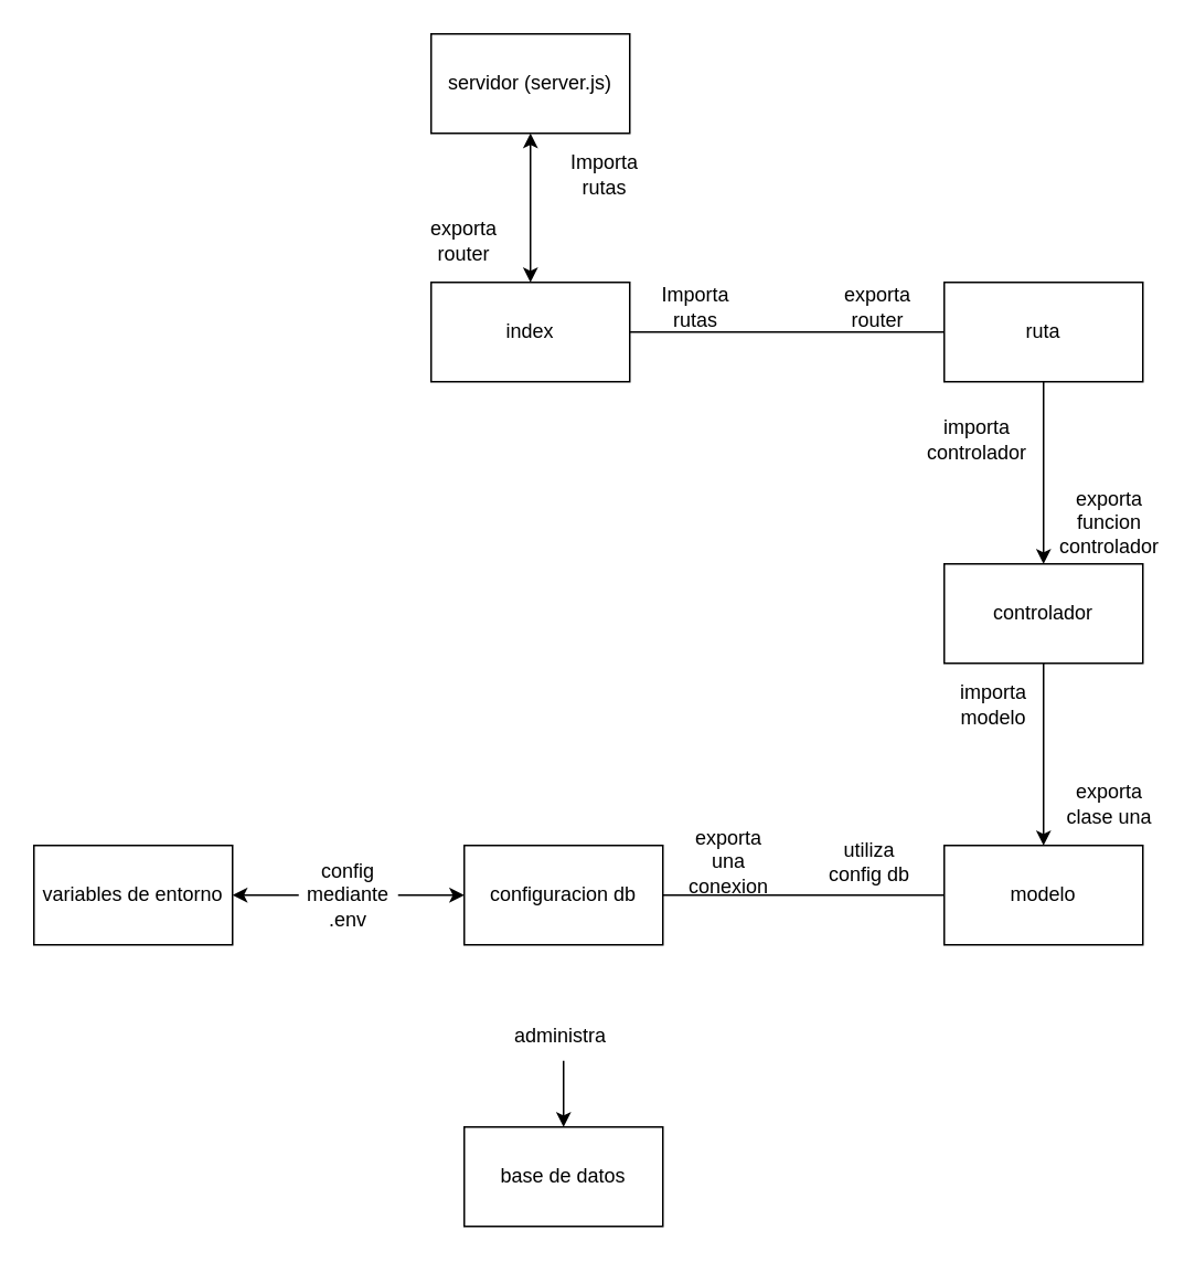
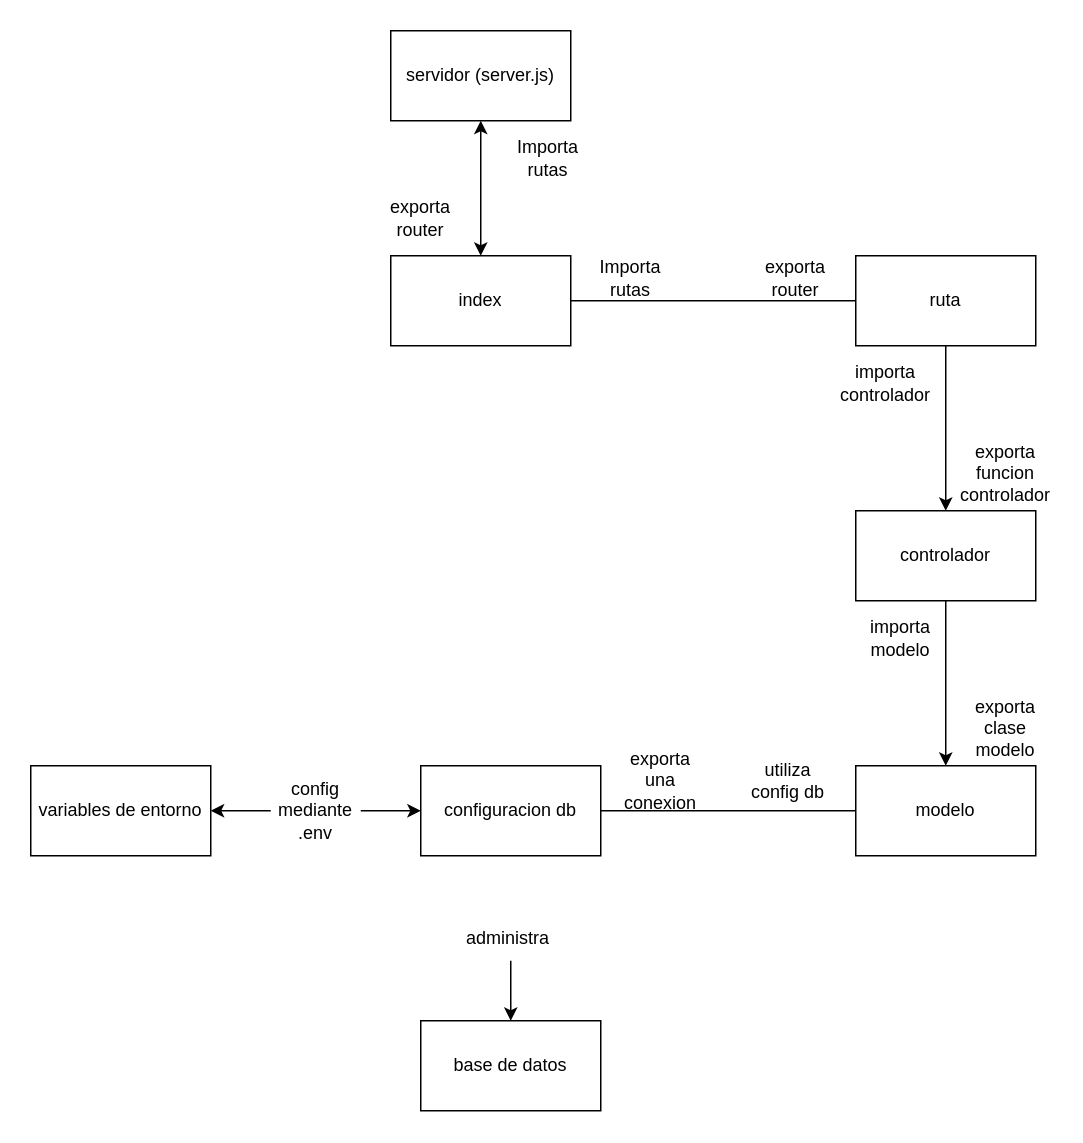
  <mxCell id="0" />
  <mxCell id="1" parent="0" />
  <mxCell id="2" value="" style="edgeStyle=none;html=1;startArrow=classic;startFill=1;exitX=0.5;exitY=1;exitDx=0;exitDy=0;" edge="1" parent="1" source="3" target="5"><mxGeometry relative="1" as="geometry"><mxPoint x="260" y="140" as="sourcePoint" /></mxGeometry></mxCell>
  <mxCell id="3" value="servidor (server.js)" style="rounded=0;whiteSpace=wrap;html=1;" vertex="1" parent="1"><mxGeometry x="260" y="20" width="120" height="60" as="geometry" /></mxCell>
  <mxCell id="4" style="edgeStyle=none;html=1;exitX=0;exitY=0.5;exitDx=0;exitDy=0;entryX=0;entryY=0.5;entryDx=0;entryDy=0;" edge="1" parent="1" source="7" target="5"><mxGeometry relative="1" as="geometry"><mxPoint x="690" y="200" as="sourcePoint" /></mxGeometry></mxCell>
  <mxCell id="5" value="index" style="rounded=0;whiteSpace=wrap;html=1;" vertex="1" parent="1"><mxGeometry x="260" y="170" width="120" height="60" as="geometry" /></mxCell>
  <mxCell id="6" style="edgeStyle=none;html=1;exitX=0.5;exitY=1;exitDx=0;exitDy=0;entryX=0.5;entryY=0;entryDx=0;entryDy=0;" edge="1" parent="1" source="7" target="9"><mxGeometry relative="1" as="geometry" /></mxCell>
  <mxCell id="7" value="ruta" style="rounded=0;whiteSpace=wrap;html=1;" vertex="1" parent="1"><mxGeometry x="570" y="170" width="120" height="60" as="geometry" /></mxCell>
  <mxCell id="8" style="edgeStyle=none;html=1;exitX=0.5;exitY=1;exitDx=0;exitDy=0;entryX=0.5;entryY=0;entryDx=0;entryDy=0;" edge="1" parent="1" source="9" target="11"><mxGeometry relative="1" as="geometry" /></mxCell>
  <mxCell id="9" value="controlador" style="rounded=0;whiteSpace=wrap;html=1;" vertex="1" parent="1"><mxGeometry x="570" y="340" width="120" height="60" as="geometry" /></mxCell>
  <mxCell id="10" style="edgeStyle=none;html=1;exitX=1;exitY=0.5;exitDx=0;exitDy=0;entryX=0;entryY=0.5;entryDx=0;entryDy=0;" edge="1" parent="1" source="11" target="14"><mxGeometry relative="1" as="geometry" /></mxCell>
  <mxCell id="11" value="modelo" style="rounded=0;whiteSpace=wrap;html=1;" vertex="1" parent="1"><mxGeometry x="570" y="510" width="120" height="60" as="geometry" /></mxCell>
  <mxCell id="12" style="edgeStyle=none;html=1;exitX=0.5;exitY=1;exitDx=0;exitDy=0;entryX=0.5;entryY=0;entryDx=0;entryDy=0;startArrow=none;startFill=1;" edge="1" parent="1" source="26" target="15"><mxGeometry relative="1" as="geometry" /></mxCell>
  <mxCell id="13" style="edgeStyle=none;html=1;exitX=0;exitY=0.5;exitDx=0;exitDy=0;entryX=1;entryY=0.5;entryDx=0;entryDy=0;startArrow=none;startFill=1;" edge="1" parent="1" source="29" target="27"><mxGeometry relative="1" as="geometry" /></mxCell>
  <mxCell id="14" value="configuracion db" style="rounded=0;whiteSpace=wrap;html=1;" vertex="1" parent="1"><mxGeometry x="280" y="510" width="120" height="60" as="geometry" /></mxCell>
  <mxCell id="15" value="base de datos" style="rounded=0;whiteSpace=wrap;html=1;" vertex="1" parent="1"><mxGeometry x="280" y="680" width="120" height="60" as="geometry" /></mxCell>
  <mxCell id="16" value="Importa rutas" style="text;html=1;strokeColor=none;fillColor=none;align=center;verticalAlign=middle;whiteSpace=wrap;rounded=0;" vertex="1" parent="1"><mxGeometry x="335" y="90" width="60" height="30" as="geometry" /></mxCell>
  <mxCell id="17" value="Importa rutas" style="text;html=1;strokeColor=none;fillColor=none;align=center;verticalAlign=middle;whiteSpace=wrap;rounded=0;" vertex="1" parent="1"><mxGeometry x="390" y="170" width="60" height="30" as="geometry" /></mxCell>
  <mxCell id="18" value="exporta router" style="text;html=1;strokeColor=none;fillColor=none;align=center;verticalAlign=middle;whiteSpace=wrap;rounded=0;" vertex="1" parent="1"><mxGeometry x="250" y="130" width="60" height="30" as="geometry" /></mxCell>
  <mxCell id="19" value="exporta router" style="text;html=1;strokeColor=none;fillColor=none;align=center;verticalAlign=middle;whiteSpace=wrap;rounded=0;" vertex="1" parent="1"><mxGeometry x="500" y="170" width="60" height="30" as="geometry" /></mxCell>
- <mxCell id="20" value="importa controlador" style="text;html=1;strokeColor=none;fillColor=none;align=center;verticalAlign=middle;whiteSpace=wrap;rounded=0;" vertex="1" parent="1"><mxGeometry x="560" y="250" width="60" height="30" as="geometry" /></mxCell>
+ <mxCell id="20" value="importa controlador" style="text;html=1;strokeColor=none;fillColor=none;align=center;verticalAlign=middle;whiteSpace=wrap;rounded=0;" vertex="1" parent="1"><mxGeometry x="560" y="240" width="60" height="30" as="geometry" /></mxCell>
  <mxCell id="21" value="exporta funcion controlador" style="text;html=1;strokeColor=none;fillColor=none;align=center;verticalAlign=middle;whiteSpace=wrap;rounded=0;" vertex="1" parent="1"><mxGeometry x="640" y="300" width="60" height="30" as="geometry" /></mxCell>
  <mxCell id="22" value="importa modelo" style="text;html=1;strokeColor=none;fillColor=none;align=center;verticalAlign=middle;whiteSpace=wrap;rounded=0;" vertex="1" parent="1"><mxGeometry x="570" y="410" width="60" height="30" as="geometry" /></mxCell>
- <mxCell id="23" value="exporta clase una" style="text;html=1;strokeColor=none;fillColor=none;align=center;verticalAlign=middle;whiteSpace=wrap;rounded=0;" vertex="1" parent="1"><mxGeometry x="640" y="470" width="60" height="30" as="geometry" /></mxCell>
+ <mxCell id="23" value="exporta clase modelo" style="text;html=1;strokeColor=none;fillColor=none;align=center;verticalAlign=middle;whiteSpace=wrap;rounded=0;" vertex="1" parent="1"><mxGeometry x="640" y="470" width="60" height="30" as="geometry" /></mxCell>
  <mxCell id="24" value="utiliza config db" style="text;html=1;strokeColor=none;fillColor=none;align=center;verticalAlign=middle;whiteSpace=wrap;rounded=0;" vertex="1" parent="1"><mxGeometry x="495" y="505" width="60" height="30" as="geometry" /></mxCell>
  <mxCell id="25" value="exporta una conexion" style="text;html=1;strokeColor=none;fillColor=none;align=center;verticalAlign=middle;whiteSpace=wrap;rounded=0;" vertex="1" parent="1"><mxGeometry x="410" y="505" width="60" height="30" as="geometry" /></mxCell>
  <mxCell id="26" value="administra&amp;nbsp;" style="text;html=1;strokeColor=none;fillColor=none;align=center;verticalAlign=middle;whiteSpace=wrap;rounded=0;" vertex="1" parent="1"><mxGeometry x="310" y="610" width="60" height="30" as="geometry" /></mxCell>
  <mxCell id="27" value="variables de entorno" style="rounded=0;whiteSpace=wrap;html=1;" vertex="1" parent="1"><mxGeometry x="20" y="510" width="120" height="60" as="geometry" /></mxCell>
  <mxCell id="28" value="" style="edgeStyle=none;html=1;exitX=0;exitY=0.5;exitDx=0;exitDy=0;entryX=1;entryY=0.5;entryDx=0;entryDy=0;startArrow=classic;startFill=1;endArrow=none;" edge="1" parent="1" source="14" target="29"><mxGeometry relative="1" as="geometry"><mxPoint x="280" y="540" as="sourcePoint" /><mxPoint x="140" y="540" as="targetPoint" /></mxGeometry></mxCell>
  <mxCell id="29" value="config mediante .env" style="text;html=1;strokeColor=none;fillColor=none;align=center;verticalAlign=middle;whiteSpace=wrap;rounded=0;" vertex="1" parent="1"><mxGeometry x="180" y="525" width="60" height="30" as="geometry" /></mxCell>
